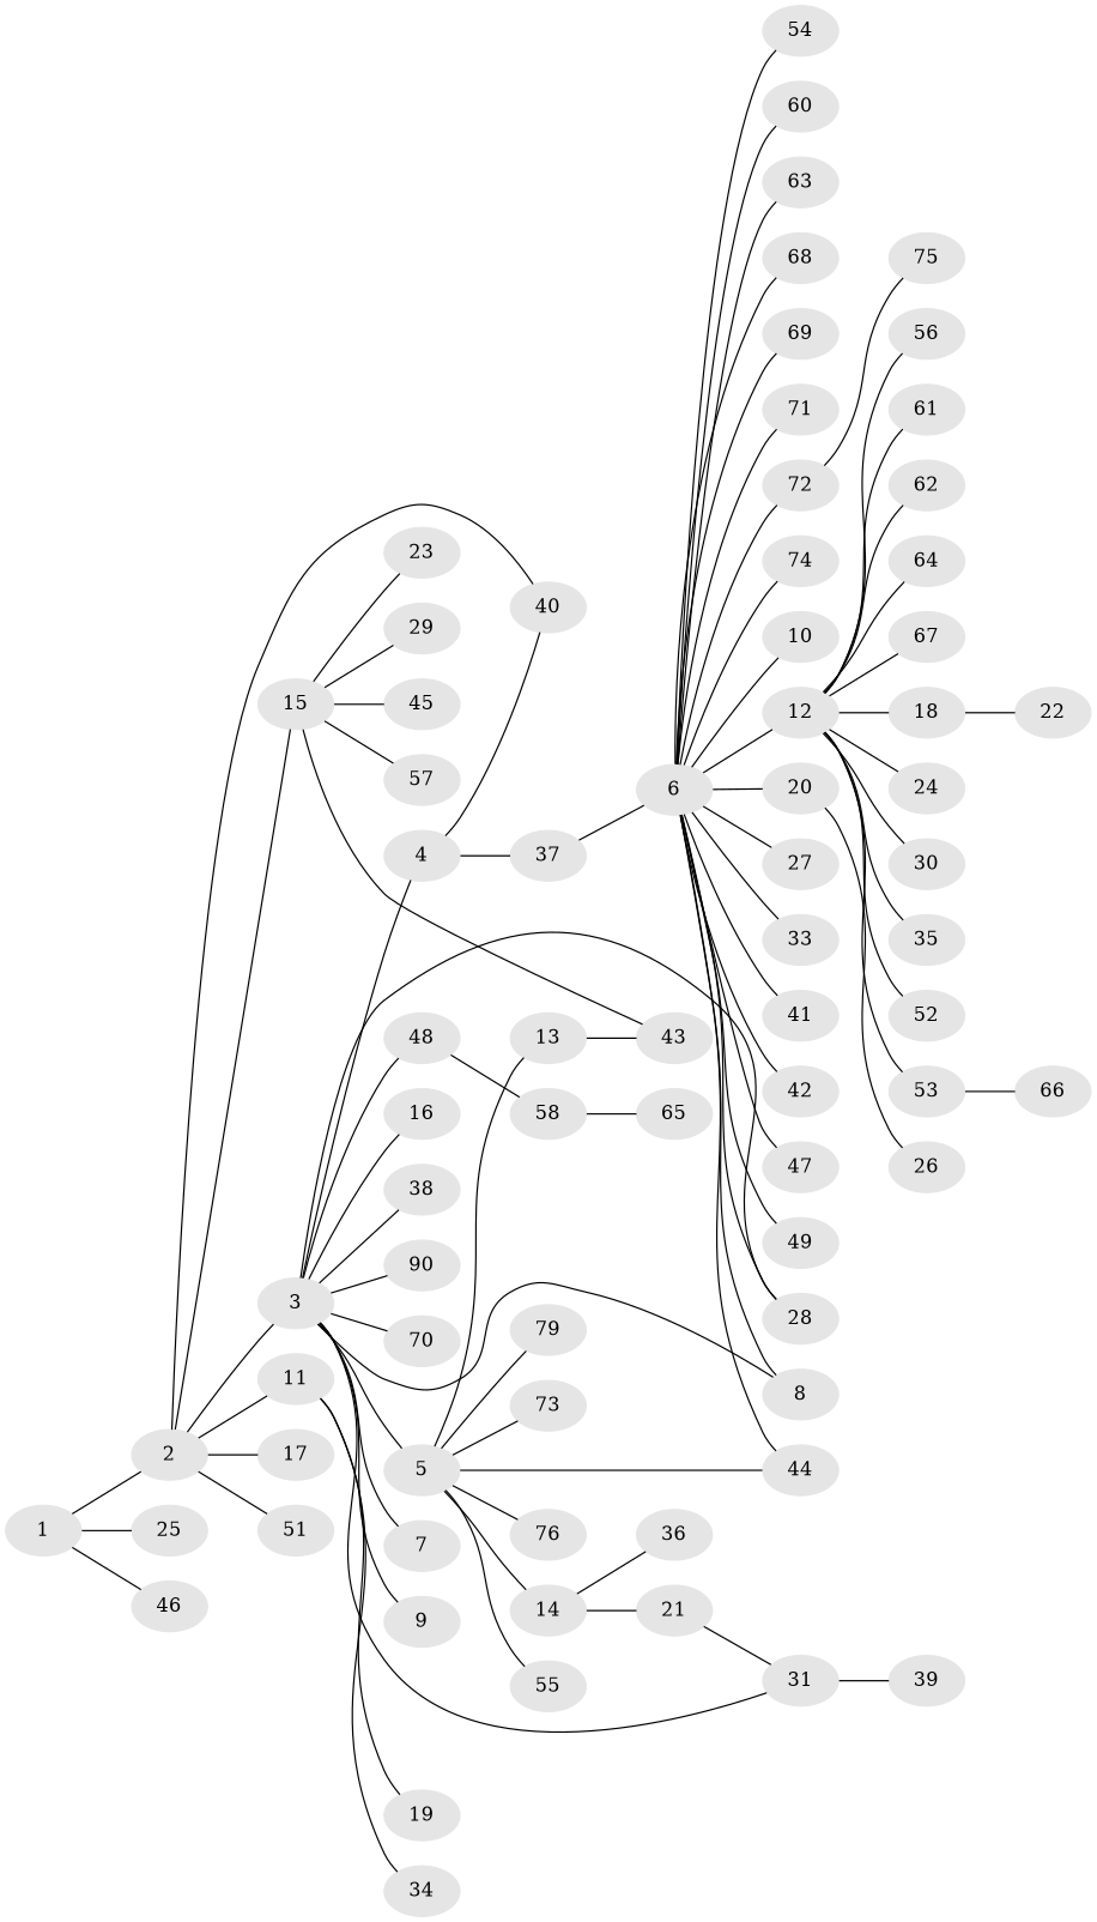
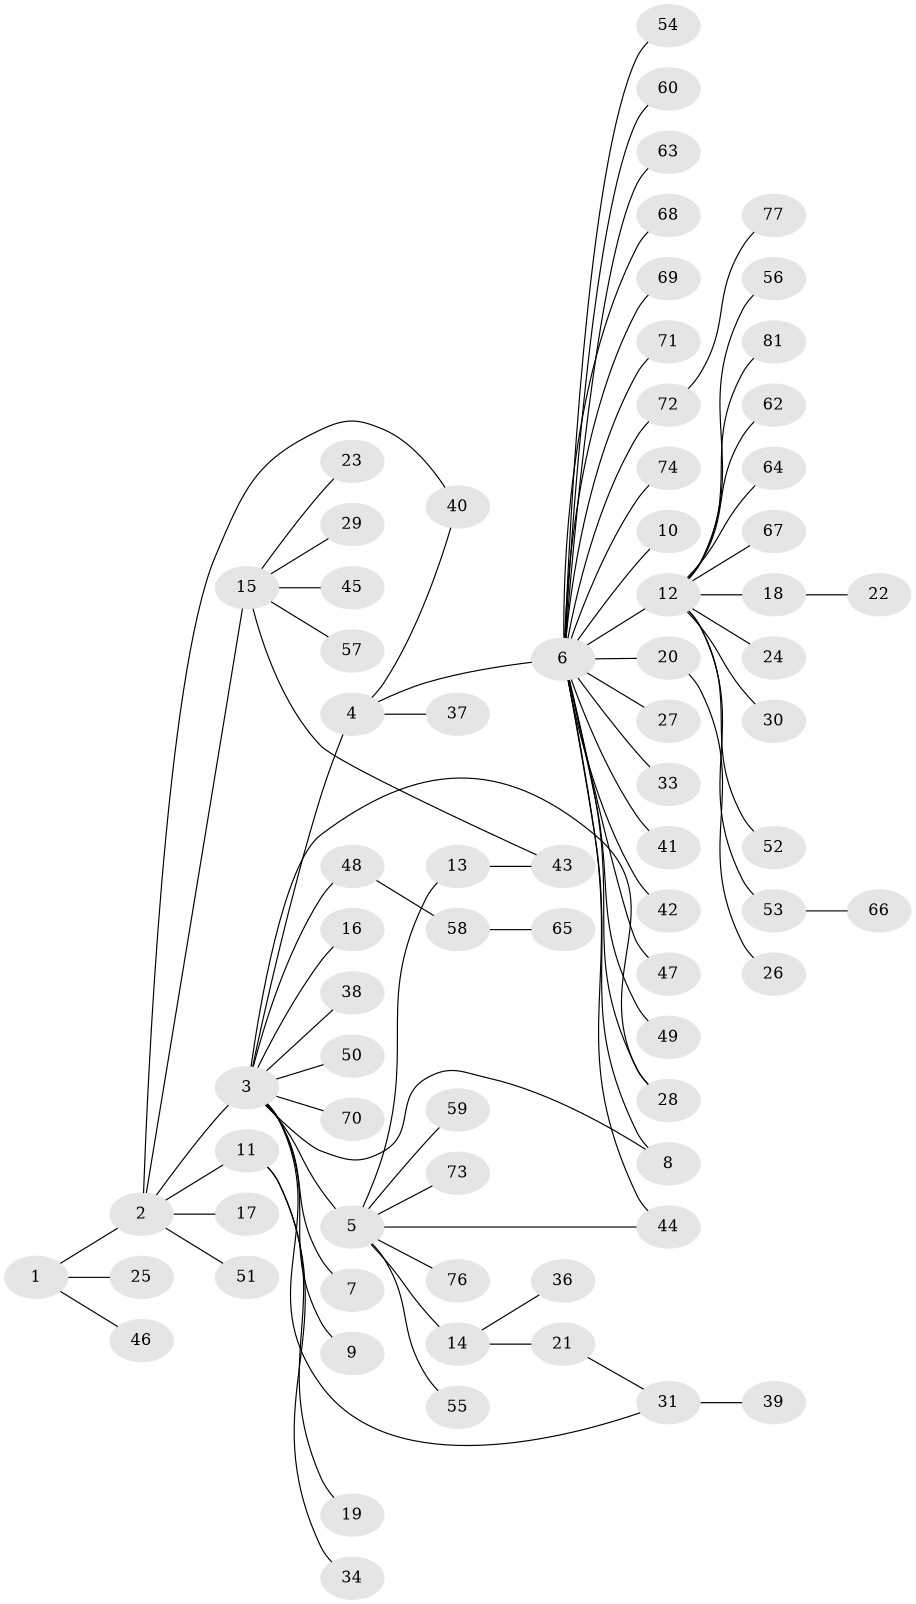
  graph {
    rankdir=LR
    node [color=gray90 style=filled]
    edge [weight=1.0]
    1
    2
    25
    46
    3
    11
    15
    17
    40
    51
    4
    5
    7
    8
    9
    16
    28
    31
    38
    48
-   50 [label=90]
+   50
    70
    19
    34
    43
    23
    29
    45
    57
    6
    37
    13
    14
    44
    55
-   59 [label=79]
+   59
    73
    76
    39
    58
    10
    12
    20
    27
    33
    41
    42
    47
    49
    54
    60
    63
    68
    69
    71
    72
    74
    21
    36
    18
    24
    30
-   35
    52
    53
    56
-   61
+   61 [label=81]
    62
    64
    67
    26
-   75
+   75 [label=77]
    22
    66
    65
    1 -- 2
    1 -- 25
    1 -- 46
    2 -- 3
    2 -- 11
    2 -- 15
    2 -- 17 [weight=13.0]
    2 -- 40
    2 -- 51
    3 -- 4
    3 -- 5
    3 -- 7
    3 -- 8
    3 -- 9
    3 -- 16
    3 -- 28
    3 -- 31
    3 -- 38
    3 -- 48
    3 -- 50
    3 -- 70
    11 -- 19
    11 -- 34
    15 -- 43
    15 -- 23
    15 -- 29 [weight=2.0]
    15 -- 45
    15 -- 57
    4 -- 40
-   37 -- 6
+   4 -- 6
    4 -- 37 [weight=2.0]
    5 -- 13
    5 -- 14
    5 -- 44
    5 -- 55
    5 -- 59
    5 -- 73
    5 -- 76
    31 -- 39
    48 -- 58
    6 -- 8
    6 -- 28
    6 -- 44
    6 -- 10
    6 -- 12
    6 -- 20
    6 -- 27
    6 -- 33
    6 -- 41
    6 -- 42
    6 -- 47
    6 -- 49
    6 -- 54
    6 -- 60
    6 -- 63
    6 -- 68
    6 -- 69
    6 -- 71
    6 -- 72
    6 -- 74
    13 -- 43 [weight=3.0]
    14 -- 21 [weight=5.0]
    14 -- 36
    58 -- 65
    12 -- 18
    12 -- 24
    12 -- 30
-   12 -- 35
    12 -- 52
    12 -- 53
    12 -- 56
    12 -- 61
    12 -- 62
    12 -- 64
    12 -- 67
    20 -- 26
    72 -- 75
    21 -- 31
    18 -- 22
    53 -- 66
  }
